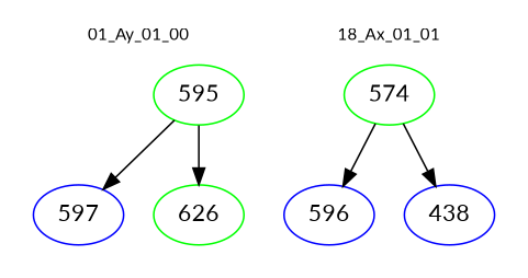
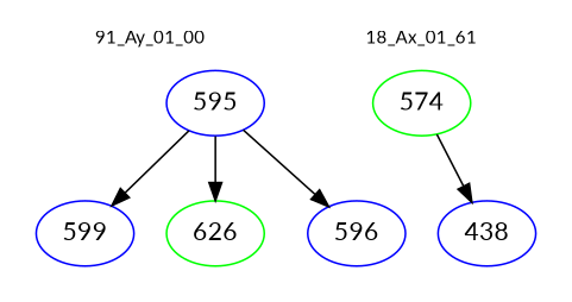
  digraph {
    fontname=Lato
    node [color=green fontname=Lato]
    edge [color=black fontname=Lato]
-   n1 [label=595]
-   n2 [color=blue label=597]
+   n1 [color=blue label=595]
+   n2 [color=blue label=599]
    n3 [label=626]
    n4 [label=574]
    n5 [color=blue label=438]
    n6 [color=blue label=596]
    subgraph cluster_1 {
      color=white
      fontsize=10
-     label="01_Ay_01_00"
+     label="91_Ay_01_00"
      n1
      n2
      n3
    }
    subgraph cluster_2 {
      color=white
      fontsize=10
-     label="18_Ax_01_01"
+     label="18_Ax_01_61"
      n4
      n5
      n6
    }
    n1 -> n2
    n1 -> n3
    n4 -> n5
-   n4 -> n6
+   n1 -> n6
  }
